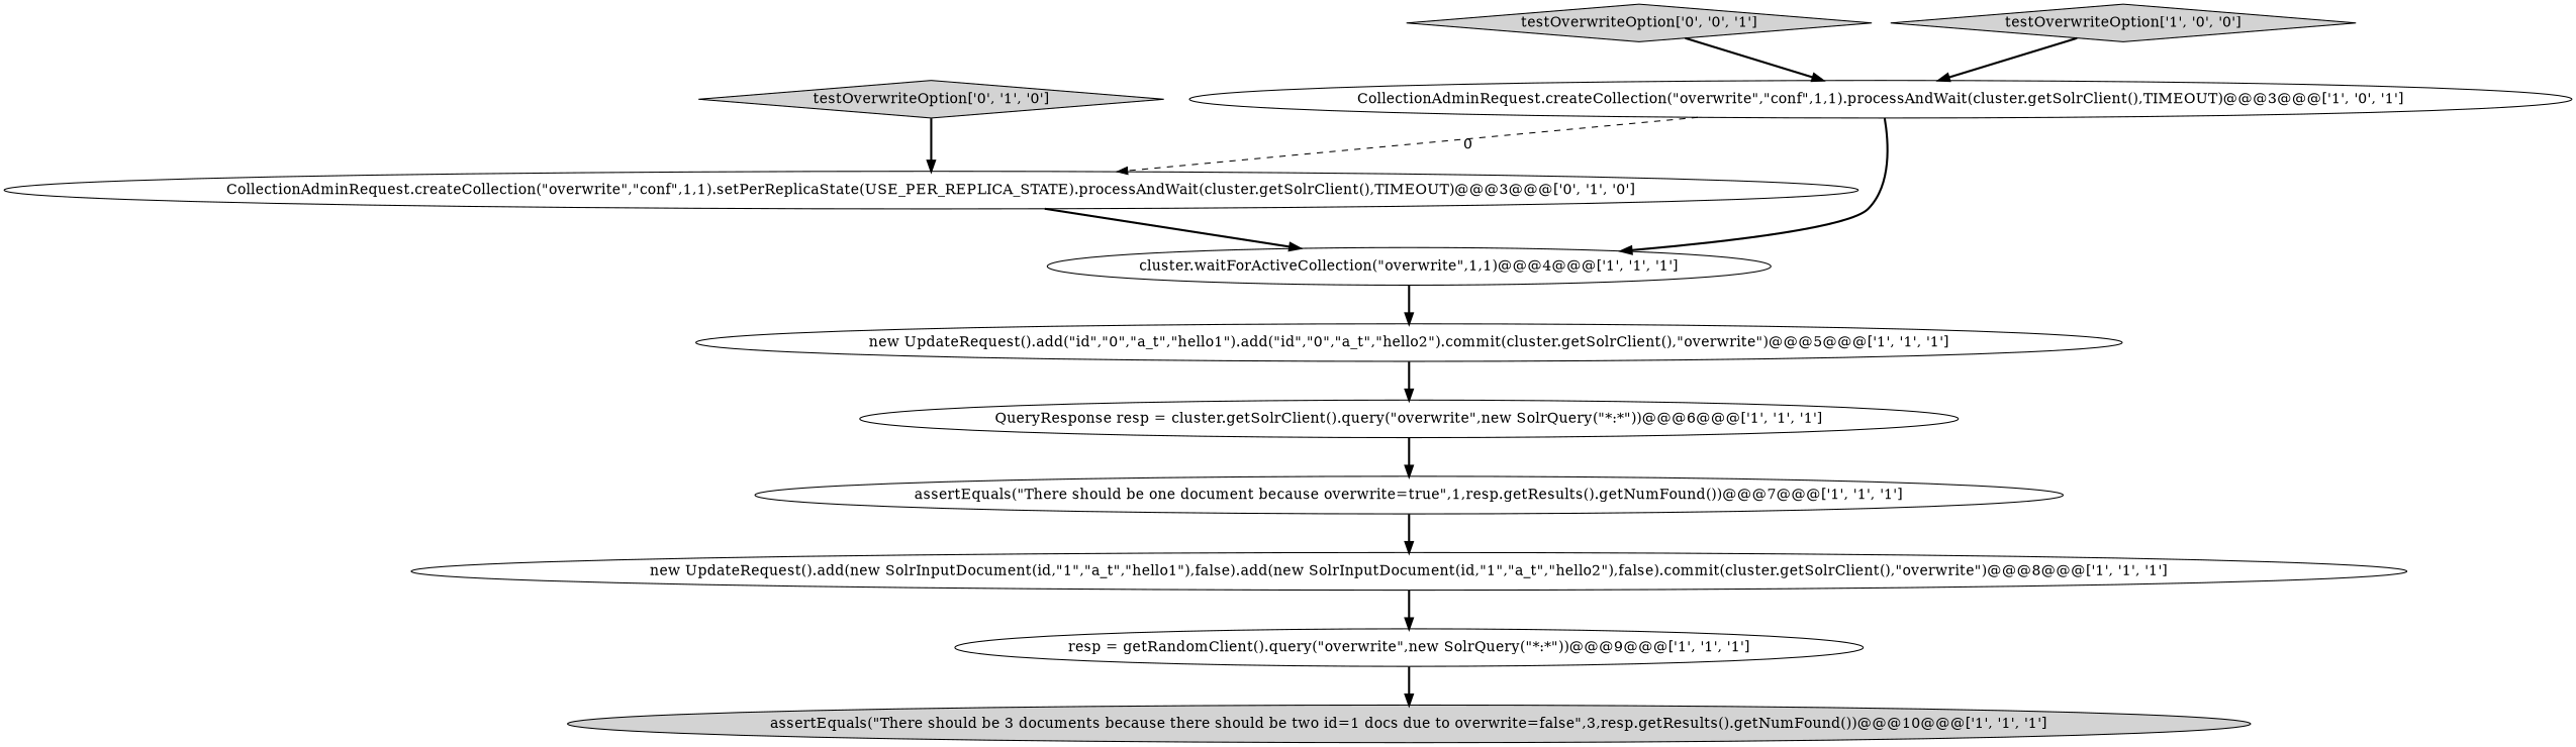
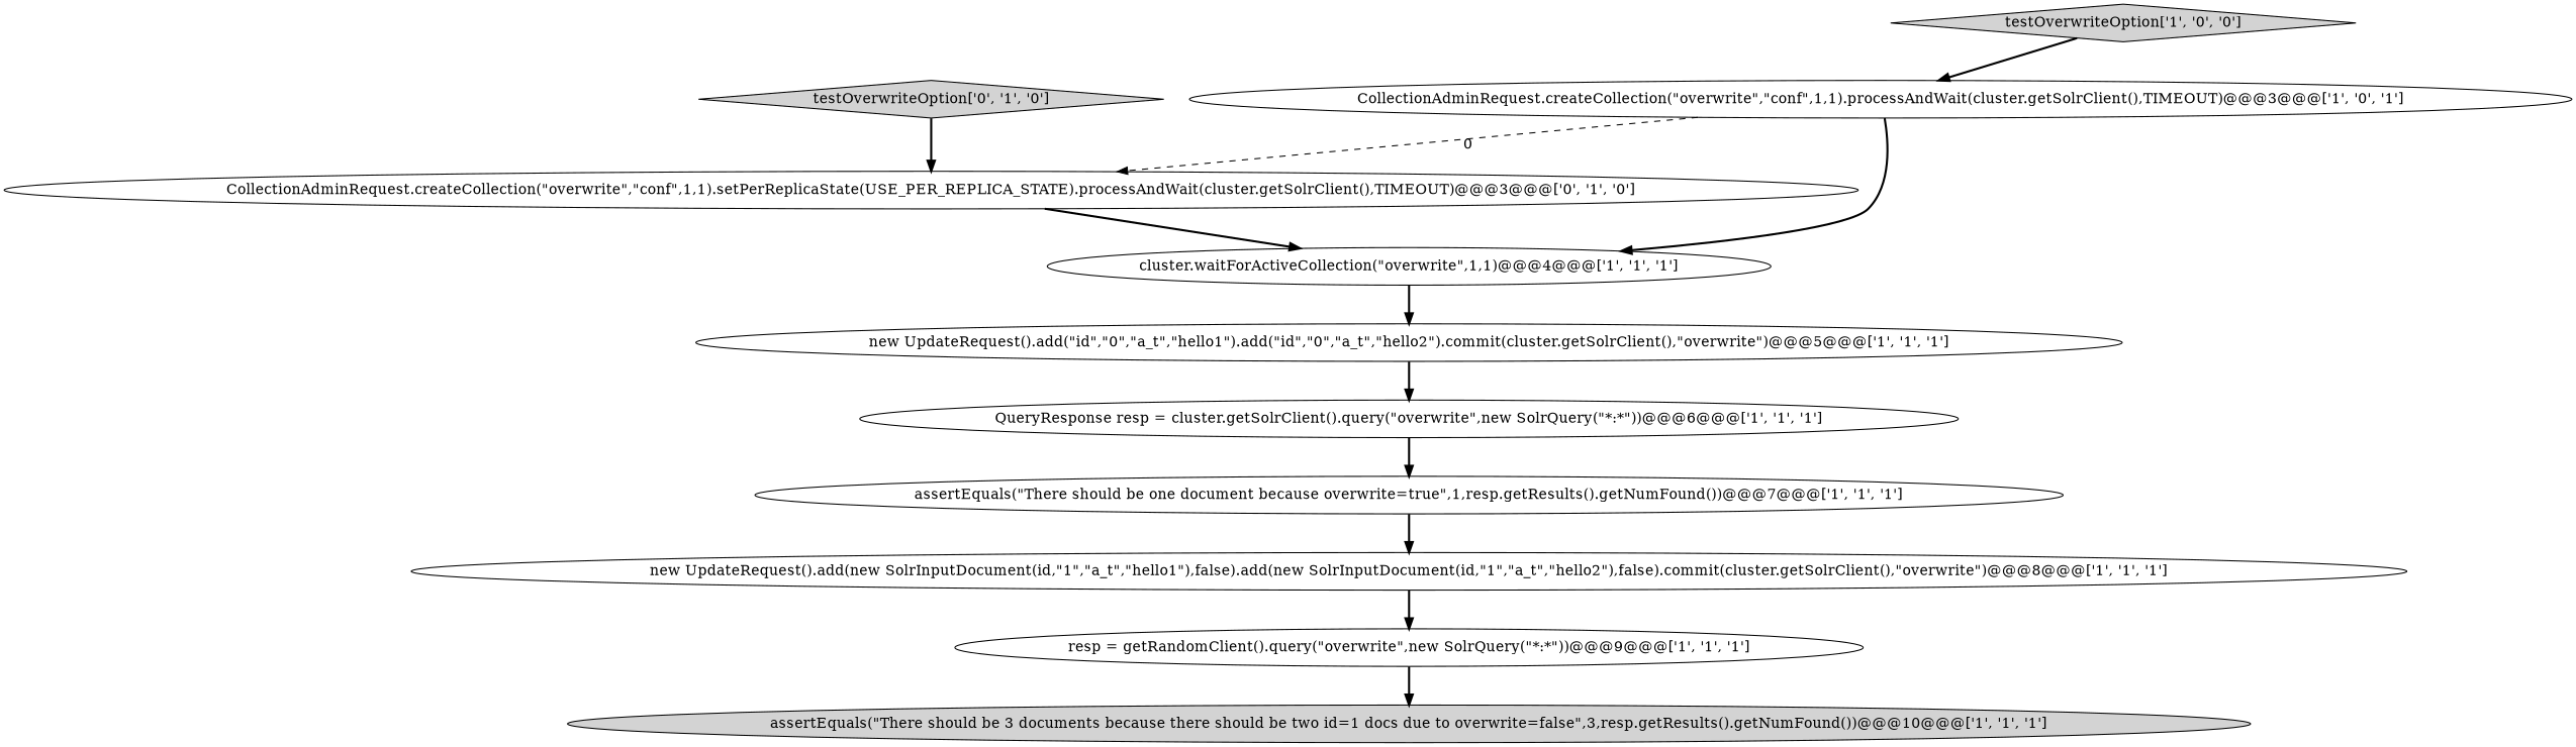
  digraph {
    node [fillcolor=white shape=ellipse style=filled]
    edge [style=bold]
    n1 [fillcolor=lightgray label="assertEquals(\"There should be 3 documents because there should be two id=1 docs due to overwrite=false\",3,resp.getResults().getNumFound())@@@10@@@['1', '1', '1']"]
-   n2 [fillcolor=lightgray label="testOverwriteOption['0', '0', '1']" shape=diamond]
    n3 [label="CollectionAdminRequest.createCollection(\"overwrite\",\"conf\",1,1).processAndWait(cluster.getSolrClient(),TIMEOUT)@@@3@@@['1', '0', '1']"]
    n4 [fillcolor=lightgray label="testOverwriteOption['0', '1', '0']" shape=diamond]
    n5 [label="CollectionAdminRequest.createCollection(\"overwrite\",\"conf\",1,1).setPerReplicaState(USE_PER_REPLICA_STATE).processAndWait(cluster.getSolrClient(),TIMEOUT)@@@3@@@['0', '1', '0']"]
    n6 [label="new UpdateRequest().add(\"id\",\"0\",\"a_t\",\"hello1\").add(\"id\",\"0\",\"a_t\",\"hello2\").commit(cluster.getSolrClient(),\"overwrite\")@@@5@@@['1', '1', '1']"]
    n7 [label="QueryResponse resp = cluster.getSolrClient().query(\"overwrite\",new SolrQuery(\"*:*\"))@@@6@@@['1', '1', '1']"]
    n8 [fillcolor=lightgray label="testOverwriteOption['1', '0', '0']" shape=diamond]
    n9 [label="assertEquals(\"There should be one document because overwrite=true\",1,resp.getResults().getNumFound())@@@7@@@['1', '1', '1']"]
    n10 [label="new UpdateRequest().add(new SolrInputDocument(id,\"1\",\"a_t\",\"hello1\"),false).add(new SolrInputDocument(id,\"1\",\"a_t\",\"hello2\"),false).commit(cluster.getSolrClient(),\"overwrite\")@@@8@@@['1', '1', '1']"]
    n11 [label="cluster.waitForActiveCollection(\"overwrite\",1,1)@@@4@@@['1', '1', '1']"]
    n12 [label="resp = getRandomClient().query(\"overwrite\",new SolrQuery(\"*:*\"))@@@9@@@['1', '1', '1']"]
-   n2 -> n3
    n3 -> n5 [label=0 style=dashed]
    n3 -> n11
    n4 -> n5
    n5 -> n11
    n6 -> n7
    n7 -> n9
    n8 -> n3
    n9 -> n10
    n10 -> n12
    n11 -> n6
    n12 -> n1
  }
